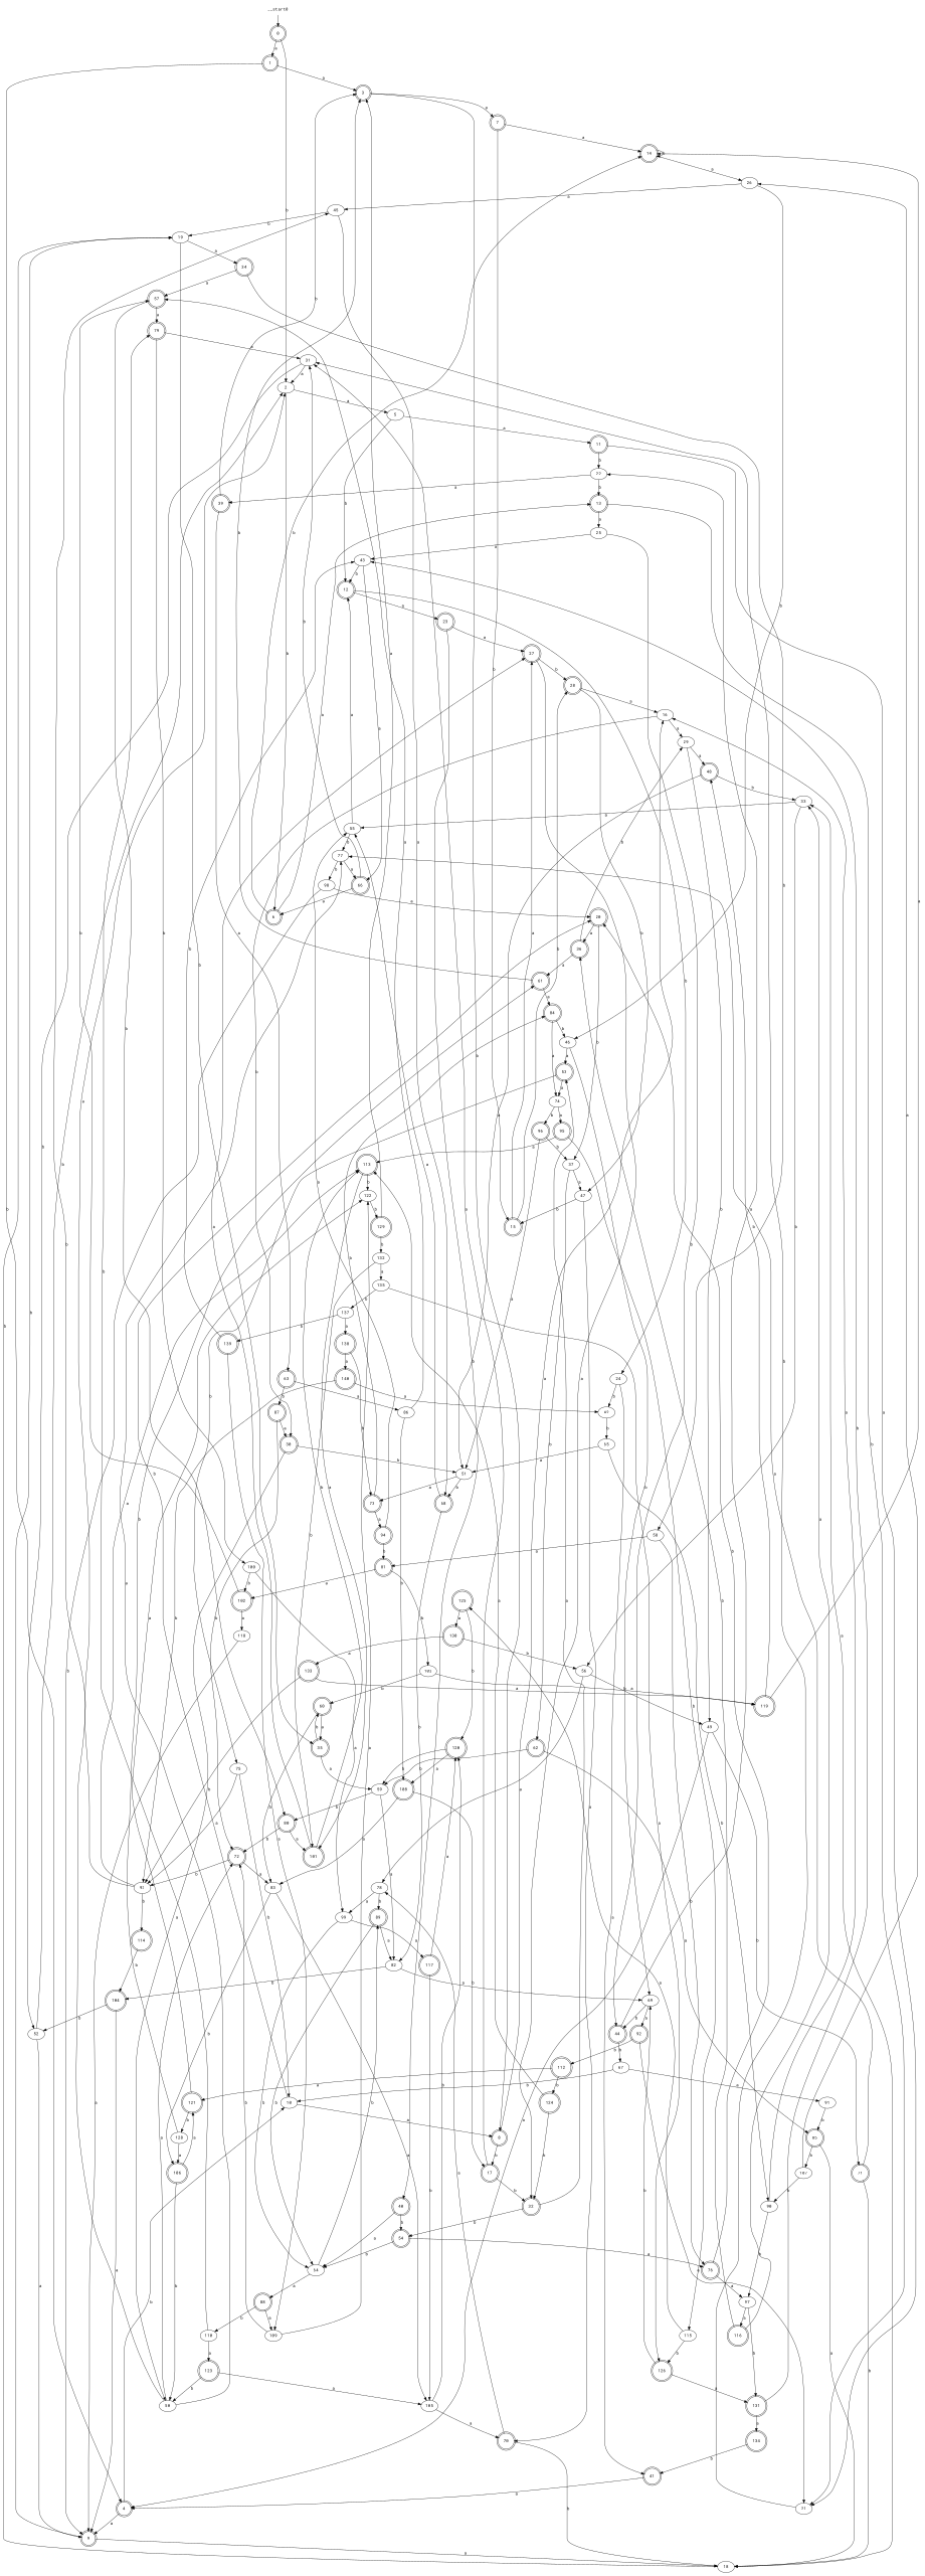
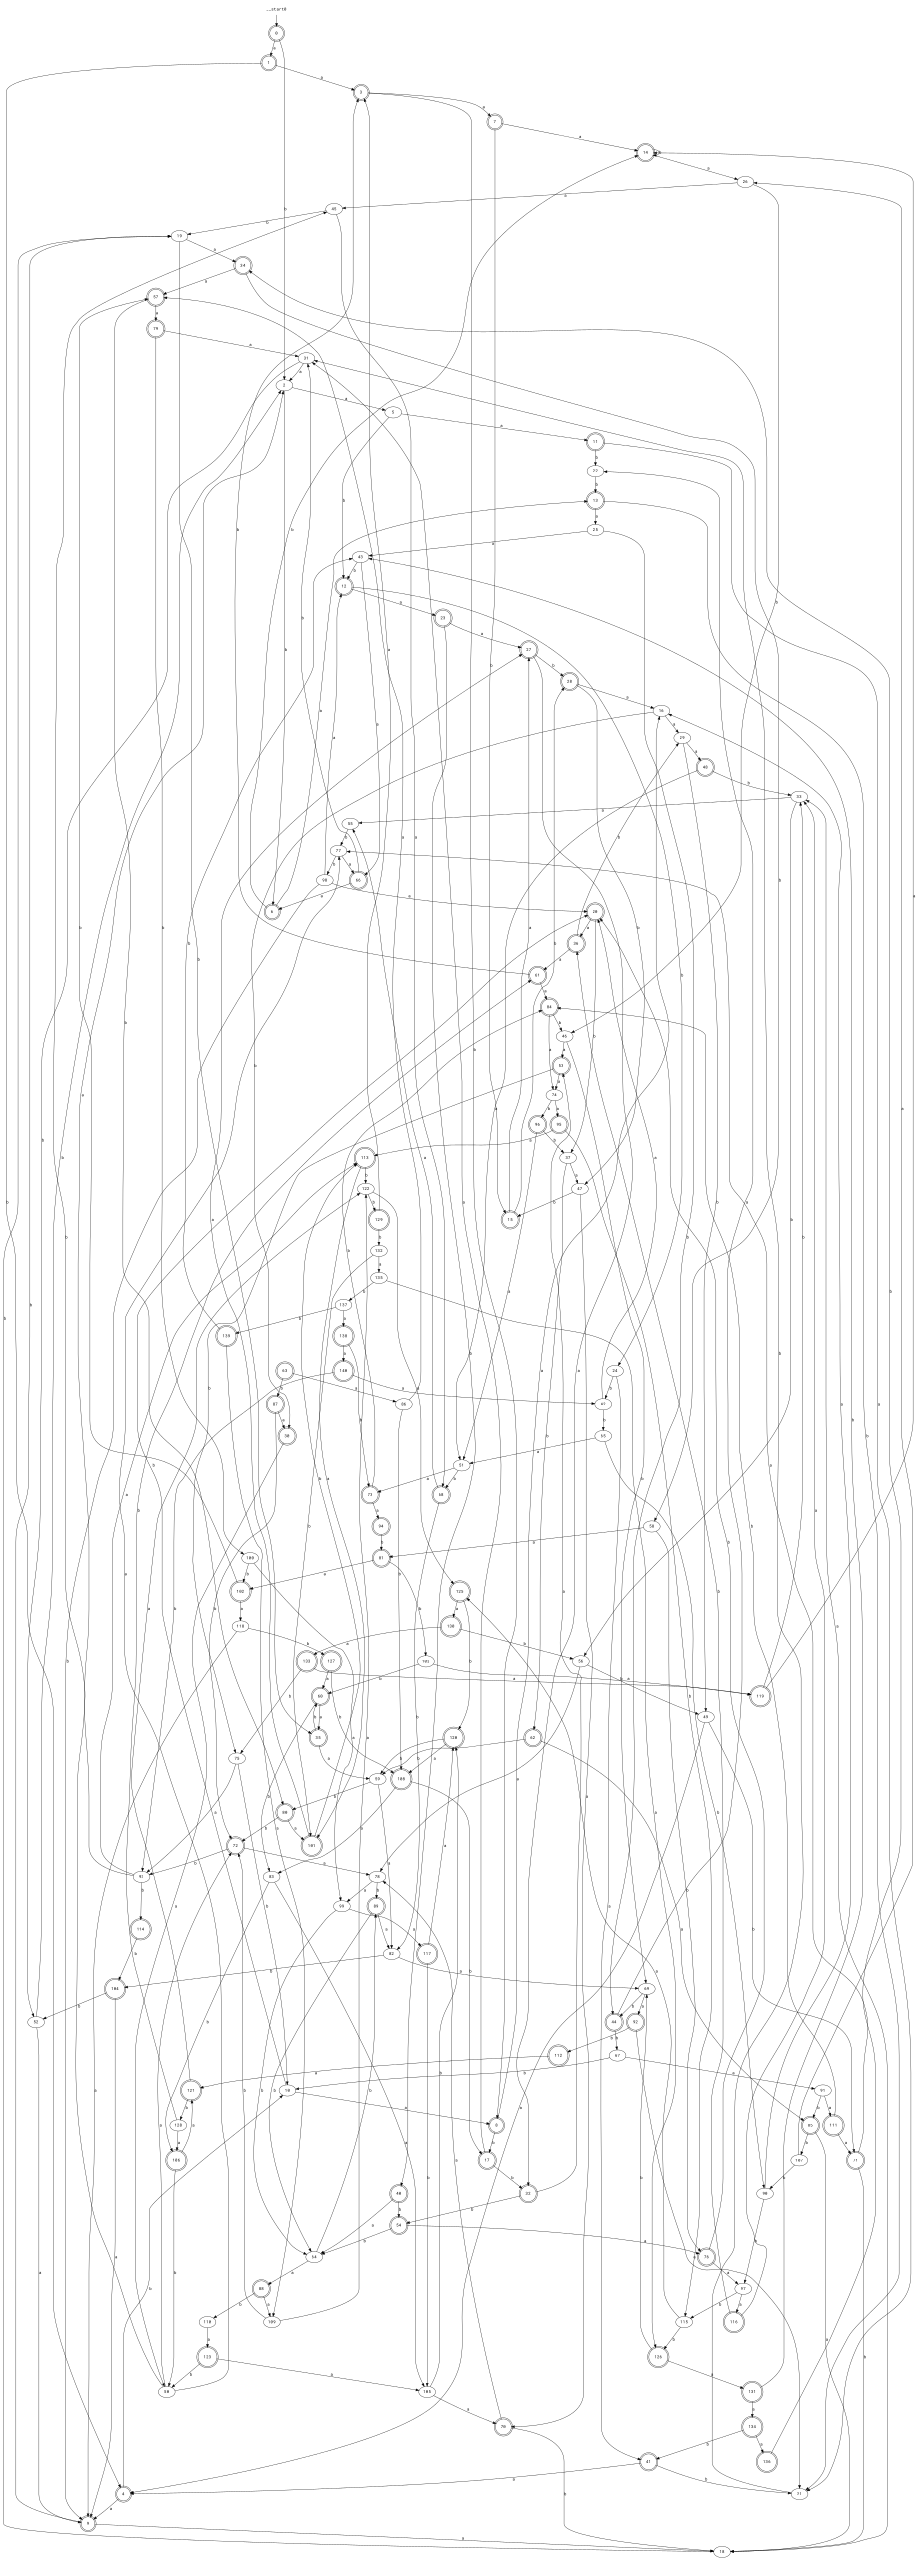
  digraph {
    fontname="Roboto Mono"
    node [fontname="Roboto Mono" shape=doublecircle]
    edge [fontname="Roboto Mono"]
    __start0 [shape=none]
    0
    1
    2 [shape=""]
    3
    4
    5 [shape=""]
    6
    7
    8
    9
    10 [shape=""]
    11
    12
    13
    14
    15
    16 [shape=""]
    17
    18 [shape=""]
    19 [shape=""]
    20
    21 [shape=""]
    22 [shape=""]
    23
    24 [shape=""]
    25 [shape=""]
    26 [shape=""]
    27
    28
    29 [shape=""]
    30
    31 [shape=""]
    32
    33 [shape=""]
    34
    35
    36
    37 [shape=""]
-   39
    40
    41
    42 [shape=""]
    43 [shape=""]
    44
    45 [shape=""]
    46 [shape=""]
    47 [shape=""]
    48
    49 [shape=""]
    50 [shape=""]
    51 [shape=""]
    52 [shape=""]
    53
    54
    55 [shape=""]
    56 [shape=""]
    57
    58 [shape=""]
    59 [shape=""]
    60
    61
    62
    63
    64 [shape=""]
    65 [shape=""]
    66
    67 [shape=""]
    68
    69 [shape=""]
    70
    71
    72
    77 [shape=""]
    73
    74 [shape=""]
    75 [shape=""]
    76
    78 [shape=""]
    79
    80
    81
    82 [shape=""]
    83 [shape=""]
    84
    85
    86 [shape=""]
    87
    88
    89
    90 [shape=""]
    91 [shape=""]
    92
    93 [shape=""]
    94
    95
    96
    97 [shape=""]
    98 [shape=""]
    99 [shape=""]
    100 [shape=""]
    101
    102
    103 [shape=""]
    104
    105 [shape=""]
    106
    107 [shape=""]
    108
    109 [shape=""]
    110 [shape=""]
+   111
    112
    113
    114
    115 [shape=""]
    116
    117
    118 [shape=""]
    119
    120
    121
    122 [shape=""]
    123
-   124
    125
    126
+   127
    128 [shape=""]
    129
    130
    131
    132 [shape=""]
    133
    134
    135 [shape=""]
+   136
    137 [shape=""]
    138
    139
    140
    __start0 -> 0
    0 -> 1 [label=a]
    0 -> 2 [label=b]
    1 -> 3 [label=a]
    1 -> 4 [label=b]
    2 -> 5 [label=a]
    2 -> 6 [label=b]
    3 -> 7 [label=a]
    3 -> 8 [label=b]
    4 -> 9 [label=a]
    4 -> 10 [label=b]
    5 -> 11 [label=a]
    5 -> 12 [label=b]
    6 -> 13 [label=a]
    6 -> 14 [label=b]
    7 -> 14 [label=a]
    7 -> 15 [label=b]
    8 -> 16 [label=a]
    8 -> 17 [label=b]
    9 -> 18 [label=a]
    9 -> 19 [label=b]
    10 -> 8 [label=a]
    10 -> 20 [label=b]
    11 -> 21 [label=a]
    11 -> 22 [label=b]
    12 -> 23 [label=a]
    12 -> 24 [label=b]
    13 -> 21 [label=b]
    13 -> 25 [label=a]
    14 -> 14 [label=b]
    14 -> 26 [label=a]
    15 -> 27 [label=a]
    15 -> 28 [label=b]
    16 -> 29 [label=a]
    16 -> 30 [label=b]
    17 -> 31 [label=a]
    17 -> 32 [label=b]
    18 -> 19 [label=b]
    18 -> 33 [label=a]
    19 -> 34 [label=a]
    19 -> 35 [label=b]
    20 -> 36 [label=a]
    20 -> 37 [label=b]
    21 -> 31 [label=b]
    22 -> 13 [label=b]
-   22 -> 39 [label=a]
    23 -> 27 [label=a]
    23 -> 40 [label=b]
    24 -> 41 [label=a]
    24 -> 42 [label=b]
    25 -> 43 [label=a]
    25 -> 44 [label=b]
    26 -> 45 [label=a]
    26 -> 46 [label=b]
    27 -> 28 [label=b]
    27 -> 32 [label=a]
    28 -> 16 [label=a]
    28 -> 47 [label=b]
    29 -> 48 [label=a]
    29 -> 49 [label=b]
    30 -> 50 [label=a]
-   30 -> 51 [label=b]
    31 -> 2 [label=a]
    31 -> 52 [label=b]
    32 -> 53 [label=a]
    32 -> 54 [label=b]
    33 -> 55 [label=a]
    33 -> 56 [label=b]
    34 -> 57 [label=a]
    34 -> 58 [label=b]
    35 -> 59 [label=a]
    35 -> 60 [label=b]
    36 -> 29 [label=b]
    36 -> 61 [label=a]
    37 -> 47 [label=a]
    37 -> 62 [label=b]
-   39 -> 3 [label=b]
-   39 -> 63 [label=a]
    40 -> 54 [label=b]
    40 -> 64 [label=a]
    41 -> 4 [label=a]
+   41 -> 21 [label=b]
+   42 -> 20 [label=a]
    42 -> 65 [label=b]
    43 -> 12 [label=b]
    43 -> 66 [label=a]
    44 -> 22 [label=a]
    44 -> 67 [label=b]
    45 -> 19 [label=b]
    45 -> 68 [label=a]
    46 -> 53 [label=a]
    46 -> 69 [label=b]
    47 -> 15 [label=b]
    47 -> 70 [label=a]
    48 -> 33 [label=b]
    48 -> 51 [label=a]
    49 -> 4 [label=a]
    49 -> 71 [label=b]
    50 -> 45 [label=b]
    50 -> 72 [label=a]
    50 -> 77 [label=a]
    51 -> 68 [label=b]
    51 -> 73 [label=a]
    52 -> 2 [label=b]
    52 -> 9 [label=a]
    53 -> 74 [label=a]
    53 -> 75 [label=b]
    54 -> 64 [label=b]
    54 -> 76 [label=a]
-   55 -> 12 [label=a]
+   98 -> 12 [label=a]
    55 -> 77 [label=b]
    56 -> 49 [label=b]
    56 -> 78 [label=a]
    57 -> 79 [label=a]
    57 -> 80 [label=b]
    58 -> 76 [label=b]
    58 -> 81 [label=a]
    59 -> 80 [label=b]
    59 -> 82 [label=a]
    60 -> 35 [label=a]
    60 -> 83 [label=b]
    61 -> 3 [label=b]
    61 -> 84 [label=a]
    62 -> 59 [label=b]
    62 -> 85 [label=a]
    63 -> 86 [label=a]
    63 -> 87 [label=b]
    64 -> 88 [label=a]
    64 -> 89 [label=b]
    65 -> 51 [label=a]
    65 -> 90 [label=b]
    66 -> 6 [label=a]
    66 -> 31 [label=b]
    67 -> 10 [label=b]
    67 -> 91 [label=a]
    68 -> 55 [label=a]
    68 -> 82 [label=b]
    69 -> 44 [label=b]
    69 -> 92 [label=a]
    70 -> 18 [label=b]
    70 -> 78 [label=a]
    71 -> 18 [label=b]
    71 -> 77 [label=a]
-   72 -> 83 [label=a]
+   72 -> 78 [label=a]
    72 -> 93 [label=b]
    77 -> 66 [label=a]
    77 -> 98 [label=b]
    73 -> 84 [label=b]
    73 -> 94 [label=a]
    74 -> 95 [label=a]
    74 -> 96 [label=b]
    75 -> 10 [label=b]
    75 -> 93 [label=a]
    76 -> 20 [label=b]
    76 -> 97 [label=a]
    78 -> 89 [label=b]
    78 -> 99 [label=a]
    79 -> 31 [label=a]
    79 -> 100 [label=b]
    80 -> 72 [label=b]
    80 -> 101 [label=a]
    81 -> 102 [label=a]
    81 -> 103 [label=b]
    82 -> 69 [label=a]
    82 -> 104 [label=b]
    83 -> 105 [label=a]
    83 -> 106 [label=b]
    84 -> 46 [label=b]
    84 -> 74 [label=a]
    85 -> 18 [label=a]
    85 -> 107 [label=b]
    86 -> 57 [label=a]
    86 -> 108 [label=b]
    87 -> 30 [label=a]
    87 -> 72 [label=b]
    88 -> 109 [label=a]
    88 -> 110 [label=b]
    89 -> 64 [label=b]
    89 -> 82 [label=a]
    90 -> 16 [label=a]
    90 -> 97 [label=b]
    91 -> 85 [label=b]
+   91 -> 111 [label=a]
    92 -> 21 [label=a]
    92 -> 112 [label=b]
    93 -> 2 [label=a]
    93 -> 113 [label=a]
    93 -> 114 [label=b]
-   94 -> 55 [label=a]
    94 -> 81 [label=b]
    95 -> 113 [label=a]
    95 -> 115 [label=b]
    96 -> 37 [label=b]
    96 -> 51 [label=a]
-   97 -> 131 [label=b]
+   97 -> 115 [label=b]
    97 -> 116 [label=a]
    98 -> 9 [label=b]
    98 -> 20 [label=a]
    99 -> 64 [label=b]
    99 -> 117 [label=a]
    100 -> 99 [label=a]
    100 -> 102 [label=b]
    101 -> 27 [label=a]
    101 -> 113 [label=b]
    102 -> 57 [label=b]
    102 -> 118 [label=a]
    103 -> 60 [label=b]
    103 -> 119 [label=a]
    104 -> 9 [label=a]
    104 -> 52 [label=b]
    105 -> 70 [label=a]
    105 -> 120 [label=b]
    106 -> 50 [label=b]
    106 -> 121 [label=a]
    107 -> 26 [label=a]
    107 -> 90 [label=b]
    108 -> 17 [label=b]
    108 -> 83 [label=a]
    109 -> 72 [label=b]
    109 -> 122 [label=a]
-   110 -> 79 [label=b]
    110 -> 123 [label=a]
+   111 -> 71 [label=a]
+   111 -> 84 [label=b]
    112 -> 121 [label=a]
-   112 -> 124 [label=b]
    113 -> 101 [label=a]
    113 -> 122 [label=b]
    114 -> 104 [label=b]
    115 -> 125 [label=a]
    115 -> 126 [label=b]
    116 -> 33 [label=a]
    116 -> 36 [label=b]
    117 -> 105 [label=b]
    117 -> 120 [label=a]
    118 -> 9 [label=a]
+   118 -> 127 [label=b]
    119 -> 14 [label=a]
-   119 -> 48 [label=b]
+   119 -> 33 [label=b]
    120 -> 59 [label=b]
    120 -> 108 [label=a]
    121 -> 122 [label=a]
    121 -> 128 [label=b]
+   122 -> 125 [label=a]
    122 -> 129 [label=b]
    123 -> 50 [label=b]
    123 -> 105 [label=a]
-   124 -> 32 [label=b]
-   124 -> 113 [label=a]
    125 -> 120 [label=b]
    125 -> 130 [label=a]
    126 -> 69 [label=b]
    126 -> 131 [label=a]
+   127 -> 60 [label=a]
+   127 -> 108 [label=b]
    128 -> 61 [label=b]
    128 -> 106 [label=a]
    129 -> 3 [label=a]
    129 -> 132 [label=b]
    130 -> 56 [label=b]
    130 -> 133 [label=a]
    131 -> 43 [label=b]
    131 -> 134 [label=a]
    132 -> 101 [label=b]
    132 -> 135 [label=a]
-   133 -> 93 [label=b]
+   133 -> 75 [label=b]
    133 -> 119 [label=a]
    134 -> 41 [label=b]
+   134 -> 136 [label=a]
    135 -> 126 [label=a]
    135 -> 137 [label=b]
+   136 -> 34 [label=b]
    137 -> 138 [label=a]
    137 -> 139 [label=b]
    138 -> 73 [label=b]
    138 -> 140 [label=a]
    139 -> 43 [label=b]
    139 -> 109 [label=a]
    140 -> 42 [label=a]
    140 -> 93 [label=b]
  }
